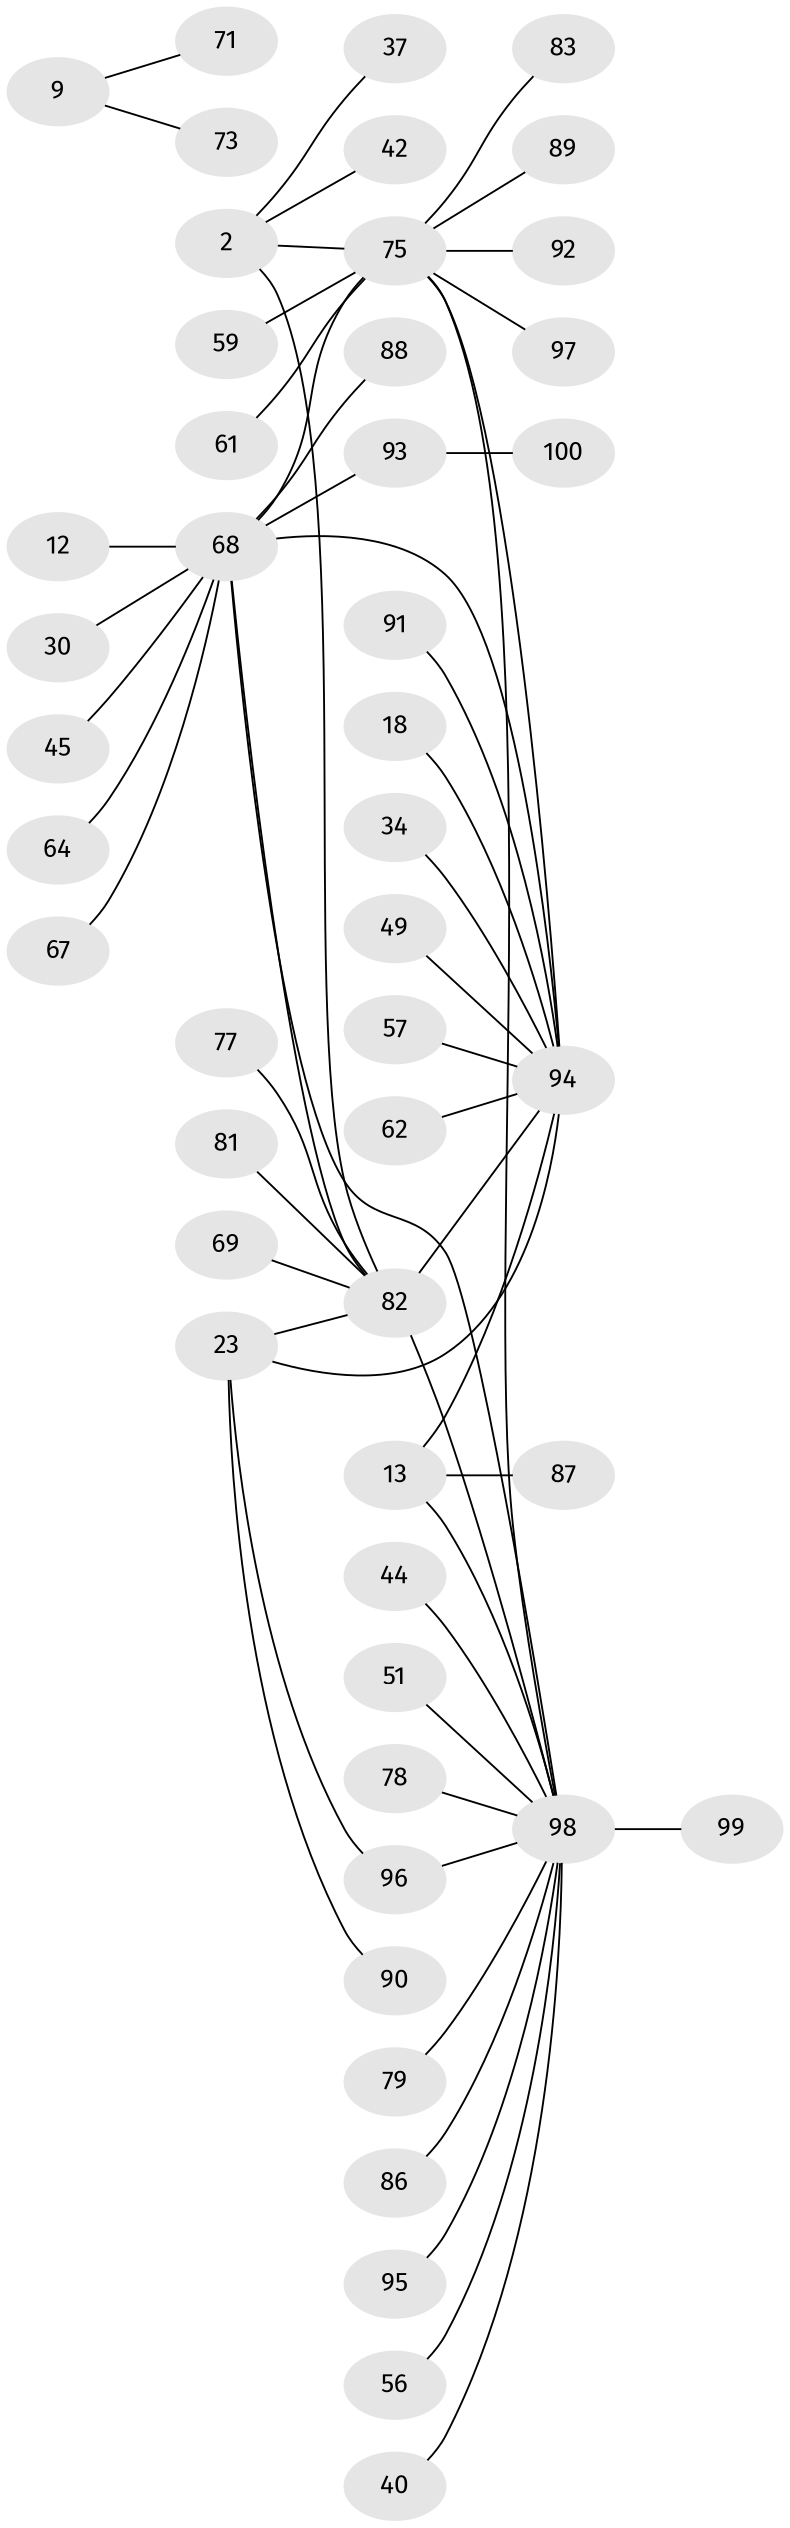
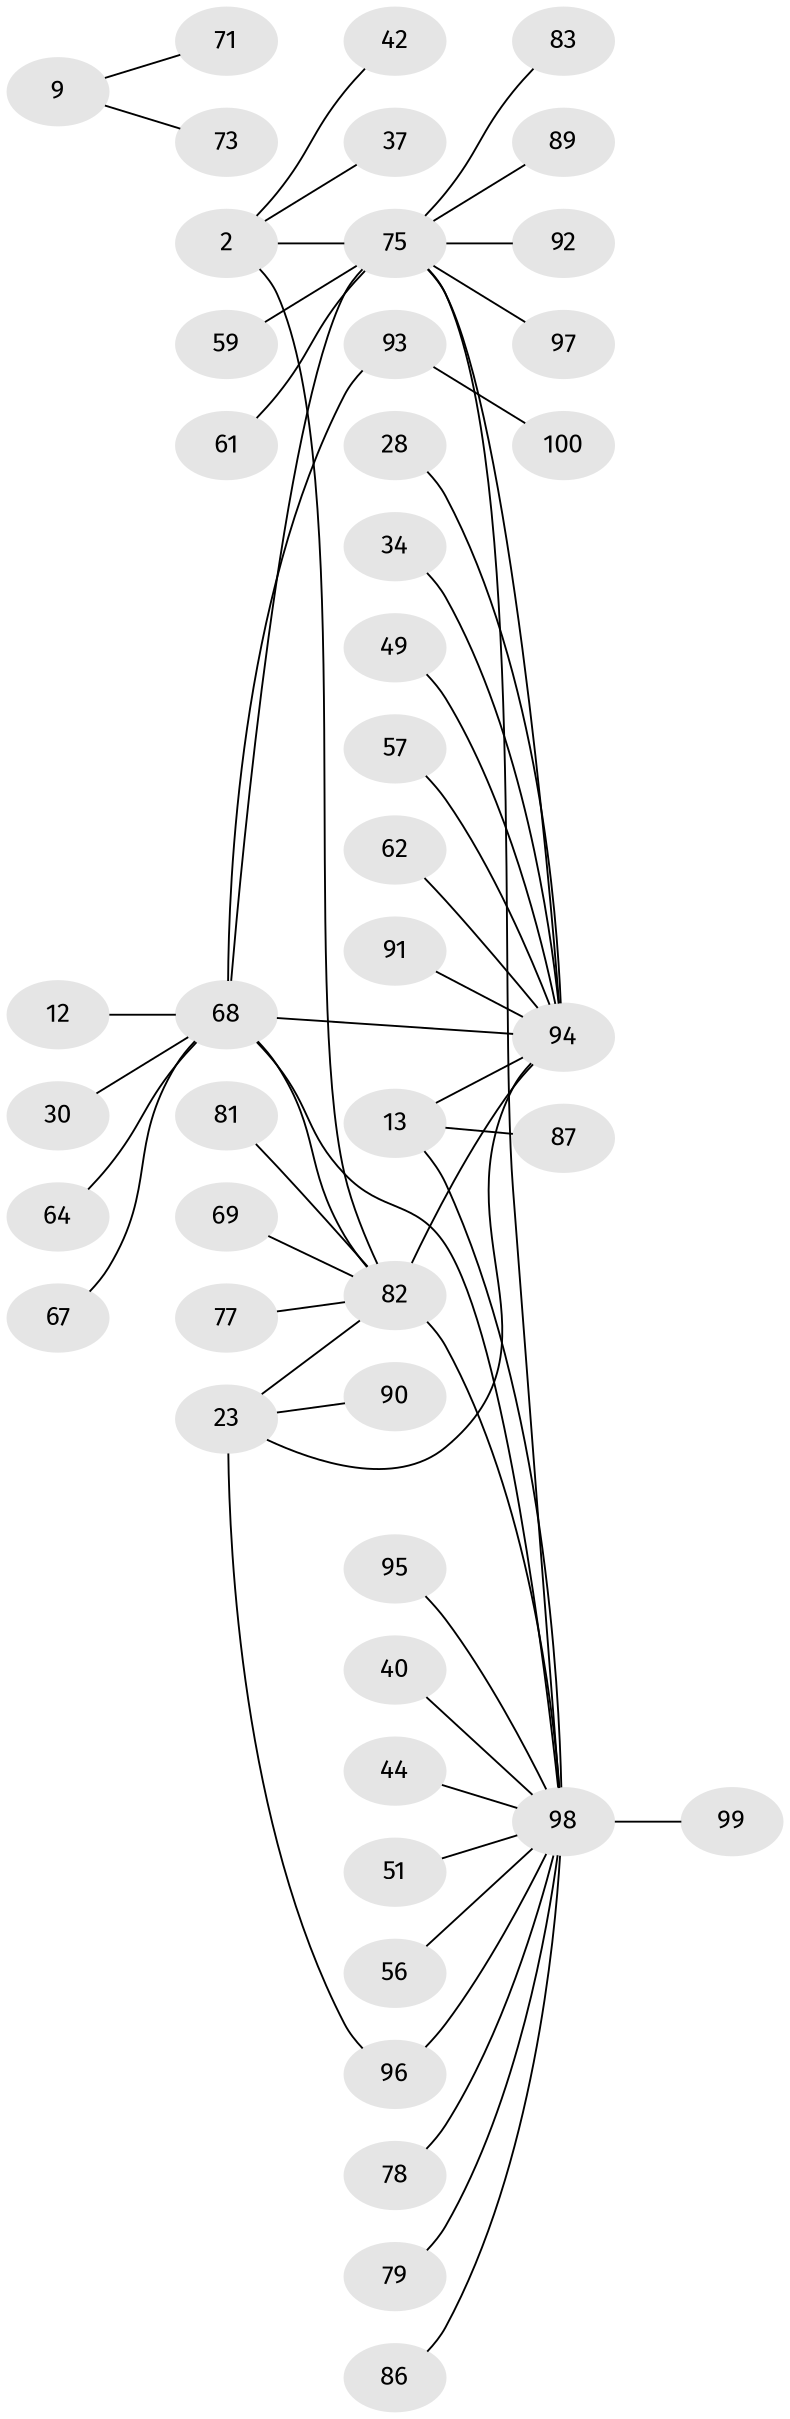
  graph {
    fontname="Fira Sans"
    rankdir=LR
    node [color=gray90 fontname="Fira Sans" style=filled]
    edge [fontname="Fira Sans"]
    2 [super="+1"]
    37
    42
    75 [super="+4+5+52+36+38+54+41+53"]
    82 [super="+33+25+50+63"]
    94 [super="+72+15+14"]
    98 [super="+31+55+10"]
    83
    89
    92
    97
    9 [super="+6"]
    71 [super="+48"]
    73
    99
    13 [super="+11"]
    87
    n18 [label=12 super="+16"]
    68 [super="+66+65+17+20"]
-   88
    93
    23 [super="+22"]
    90
    96 [super="+84+85"]
-   28 [super="+27" label=18]
+   28 [super="+27"]
    30
    34
    40
    44
-   45
    49
    51
    56
    57
    59
    61
    62 [super="+46"]
    64
    67
    100
    69
    77
    78
    79
    81
    86
    91 [super="+76"]
    95 [super="+60"]
    2 -- 37
    2 -- 42
    2 -- 75 [weight=6]
    2 -- 82
    75 -- 94
    75 -- 98 [weight=3]
    75 -- 83
    75 -- 89
    75 -- 92
    75 -- 97
    82 -- 94
    82 -- 98 [weight=2]
    98 -- 99
    9 -- 71
    9 -- 73
    13 -- 94 [weight=6]
    13 -- 98
    13 -- 87
    n18 -- 68 [weight=6]
    68 -- 75
    68 -- 82
    68 -- 94 [weight=3]
    68 -- 98 [weight=2]
-   68 -- 88
    68 -- 93
    93 -- 100
    23 -- 82 [weight=6]
    23 -- 94
    23 -- 90
    23 -- 96
    96 -- 98 [weight=6]
    28 -- 94
    30 -- 68
    34 -- 94
    40 -- 98
    44 -- 98
-   45 -- 68
    49 -- 94
    51 -- 98
    56 -- 98
    57 -- 94
    59 -- 75
    61 -- 75
    62 -- 94
    64 -- 68
    67 -- 68
    69 -- 82
    77 -- 82
    78 -- 98
    79 -- 98
    81 -- 82
    86 -- 98
    91 -- 94
    95 -- 98
  }
